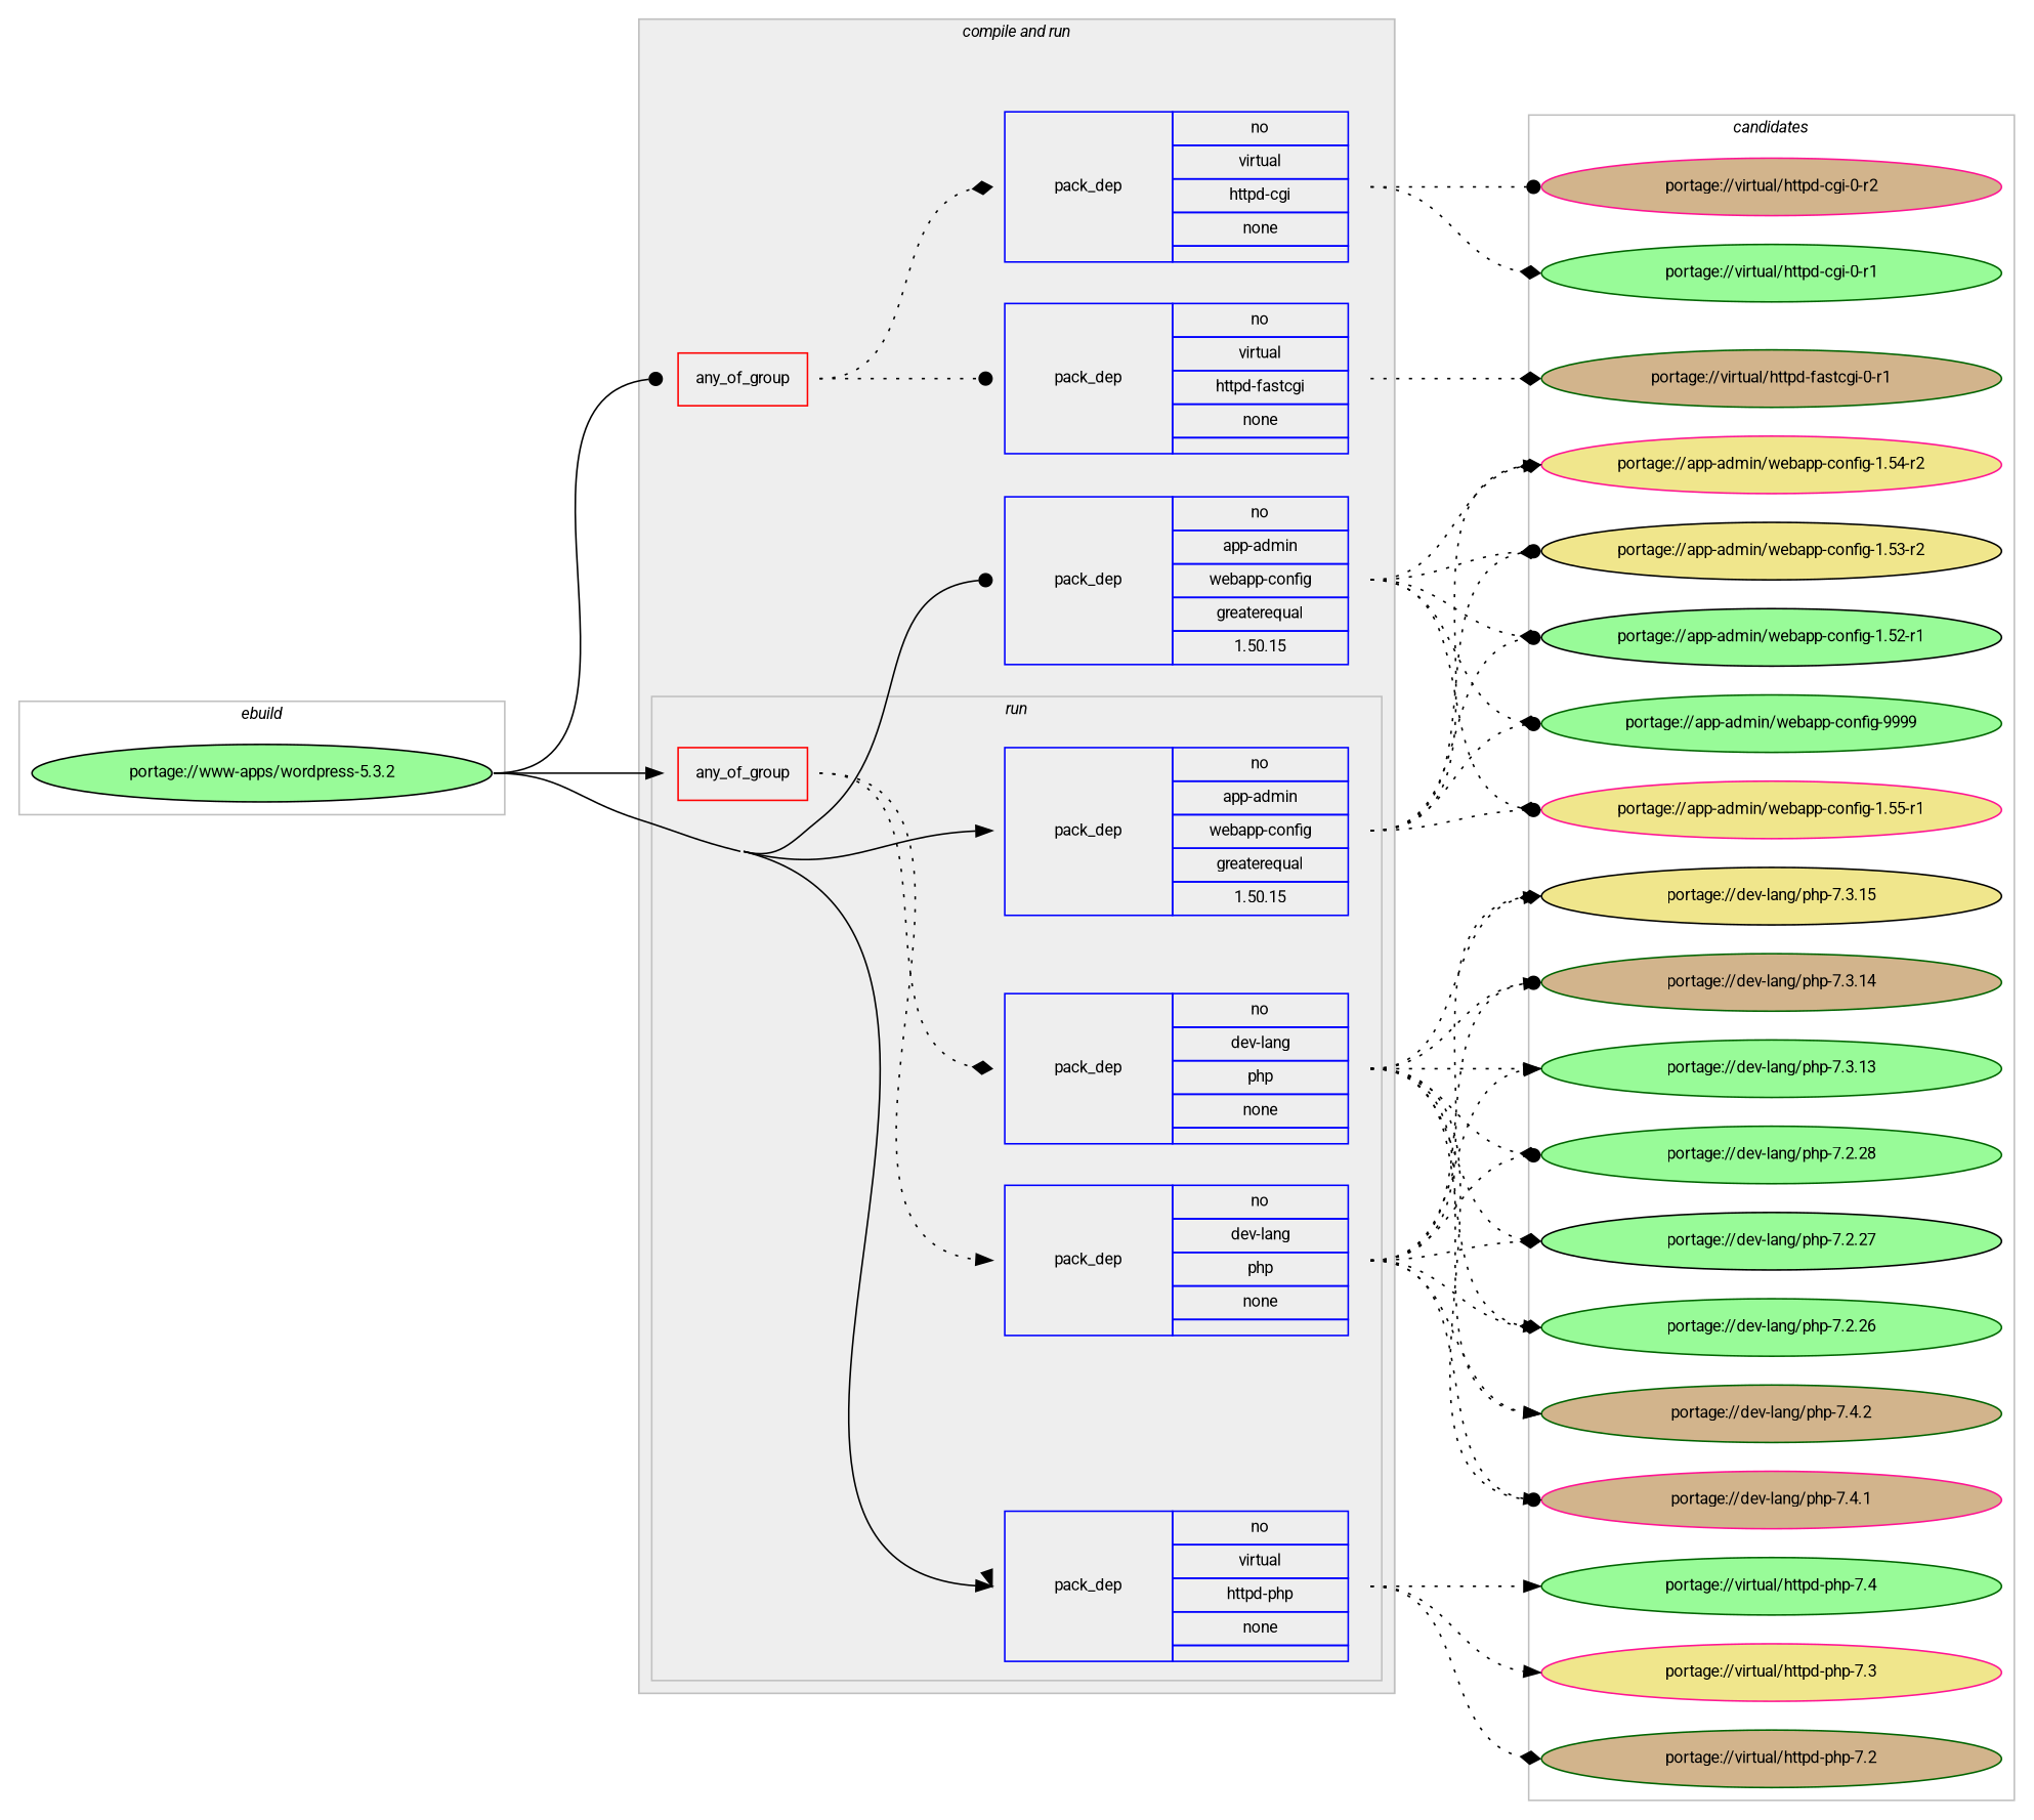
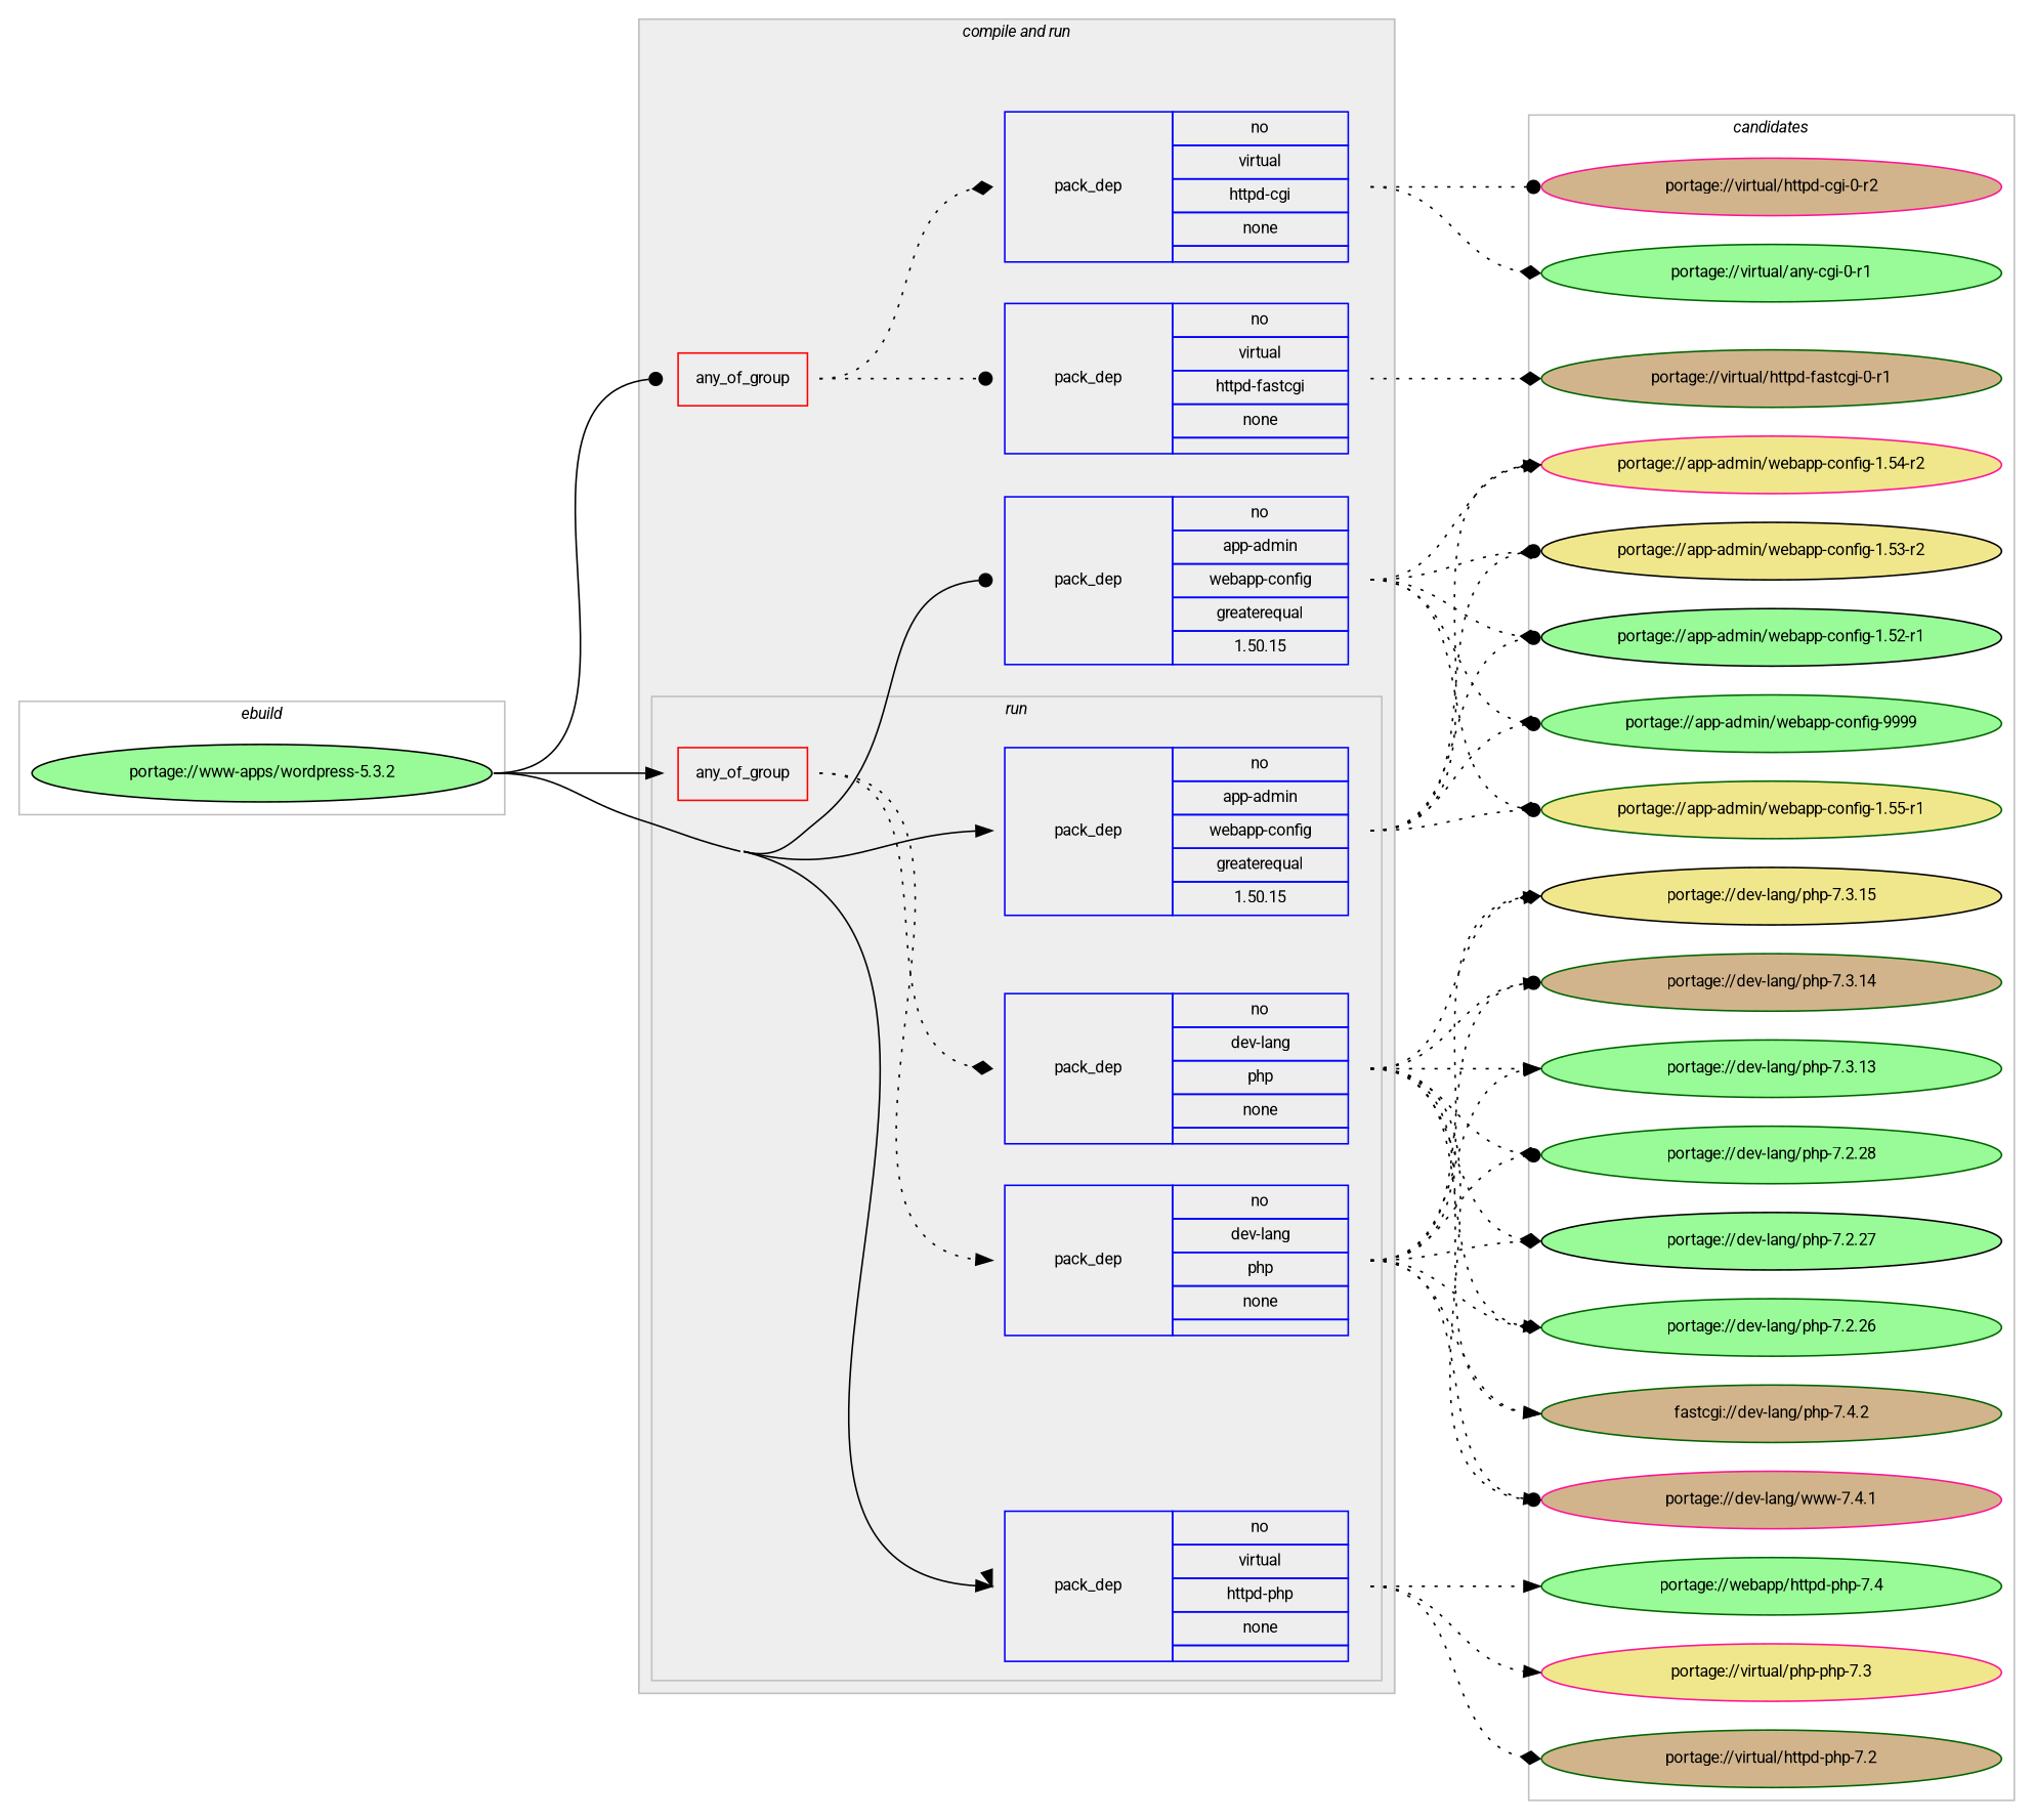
  digraph {
    compound=true
    concentrate=true
    fontname=Roboto
    fontsize=10
    newrank=true
    rankdir=LR
    ranksep=1.5
    node [color=darkgreen fontname=Roboto fontsize=10 style=filled]
    edge [arrowhead=normal fontname=Roboto headport=w style=dotted tailport=e weight=100]
    n1 [color=black fillcolor=palegreen label="portage://www-apps/wordpress-5.3.2" width=4]
    n2 [color=blue label=<<TABLE BORDER="0" CELLBORDER="1" CELLSPACING="0" CELLPADDING="4" WIDTH="220"><TR><TD ROWSPAN="6" CELLPADDING="30">pack_dep</TD></TR><TR><TD WIDTH="110">no</TD></TR><TR><TD>virtual</TD></TR><TR><TD>httpd-cgi</TD></TR><TR><TD>none</TD></TR><TR><TD></TD></TR></TABLE>> shape=none style=""]
    n3 [color=blue label=<<TABLE BORDER="0" CELLBORDER="1" CELLSPACING="0" CELLPADDING="4" WIDTH="220"><TR><TD ROWSPAN="6" CELLPADDING="30">pack_dep</TD></TR><TR><TD WIDTH="110">no</TD></TR><TR><TD>virtual</TD></TR><TR><TD>httpd-fastcgi</TD></TR><TR><TD>none</TD></TR><TR><TD></TD></TR></TABLE>> shape=none style=""]
    n4 [color=red label=<<TABLE BORDER="0" CELLBORDER="1" CELLSPACING="0" CELLPADDING="4"><TR><TD CELLPADDING="10">any_of_group</TD></TR></TABLE>> shape=none style=""]
    n5 [color=blue label=<<TABLE BORDER="0" CELLBORDER="1" CELLSPACING="0" CELLPADDING="4" WIDTH="220"><TR><TD ROWSPAN="6" CELLPADDING="30">pack_dep</TD></TR><TR><TD WIDTH="110">no</TD></TR><TR><TD>app-admin</TD></TR><TR><TD>webapp-config</TD></TR><TR><TD>greaterequal</TD></TR><TR><TD>1.50.15</TD></TR></TABLE>> shape=none style=""]
    n6 [color=blue label=<<TABLE BORDER="0" CELLBORDER="1" CELLSPACING="0" CELLPADDING="4" WIDTH="220"><TR><TD ROWSPAN="6" CELLPADDING="30">pack_dep</TD></TR><TR><TD WIDTH="110">no</TD></TR><TR><TD>dev-lang</TD></TR><TR><TD>php</TD></TR><TR><TD>none</TD></TR><TR><TD></TD></TR></TABLE>> shape=none style=""]
    n7 [color=blue label=<<TABLE BORDER="0" CELLBORDER="1" CELLSPACING="0" CELLPADDING="4" WIDTH="220"><TR><TD ROWSPAN="6" CELLPADDING="30">pack_dep</TD></TR><TR><TD WIDTH="110">no</TD></TR><TR><TD>dev-lang</TD></TR><TR><TD>php</TD></TR><TR><TD>none</TD></TR><TR><TD></TD></TR></TABLE>> shape=none style=""]
    n8 [color=red label=<<TABLE BORDER="0" CELLBORDER="1" CELLSPACING="0" CELLPADDING="4"><TR><TD CELLPADDING="10">any_of_group</TD></TR></TABLE>> shape=none style=""]
    n9 [color=blue label=<<TABLE BORDER="0" CELLBORDER="1" CELLSPACING="0" CELLPADDING="4" WIDTH="220"><TR><TD ROWSPAN="6" CELLPADDING="30">pack_dep</TD></TR><TR><TD WIDTH="110">no</TD></TR><TR><TD>app-admin</TD></TR><TR><TD>webapp-config</TD></TR><TR><TD>greaterequal</TD></TR><TR><TD>1.50.15</TD></TR></TABLE>> shape=none style=""]
    n10 [color=blue label=<<TABLE BORDER="0" CELLBORDER="1" CELLSPACING="0" CELLPADDING="4" WIDTH="220"><TR><TD ROWSPAN="6" CELLPADDING="30">pack_dep</TD></TR><TR><TD WIDTH="110">no</TD></TR><TR><TD>virtual</TD></TR><TR><TD>httpd-php</TD></TR><TR><TD>none</TD></TR><TR><TD></TD></TR></TABLE>> shape=none style=""]
    n11 [color=deeppink fillcolor=tan label="portage://virtual/httpd-cgi-0-r2" width=4]
-   n12 [fillcolor=palegreen label="portage://virtual/httpd-cgi-0-r1" width=4]
+   n12 [fillcolor=palegreen label="portage://virtual/any-cgi-0-r1" width=4]
    n13 [fillcolor=tan label="portage://virtual/httpd-fastcgi-0-r1" width=4]
    n14 [fillcolor=palegreen label="portage://app-admin/webapp-config-9999" width=4]
-   n15 [color=deeppink fillcolor=khaki label="portage://app-admin/webapp-config-1.55-r1" width=4]
+   n15 [fillcolor=khaki label="portage://app-admin/webapp-config-1.55-r1" width=4]
    n16 [color=deeppink fillcolor=khaki label="portage://app-admin/webapp-config-1.54-r2" width=4]
    n17 [color=black fillcolor=khaki label="portage://app-admin/webapp-config-1.53-r2" width=4]
    n18 [color=black fillcolor=palegreen label="portage://app-admin/webapp-config-1.52-r1" width=4]
-   n19 [fillcolor=tan label="portage://dev-lang/php-7.4.2" width=4]
-   n20 [color=deeppink fillcolor=tan label="portage://dev-lang/php-7.4.1" width=4]
+   n19 [fillcolor=tan label="fastcgi://dev-lang/php-7.4.2" width=4]
+   n20 [color=deeppink fillcolor=tan label="portage://dev-lang/www-7.4.1" width=4]
    n21 [color=black fillcolor=khaki label="portage://dev-lang/php-7.3.15" width=4]
    n22 [fillcolor=tan label="portage://dev-lang/php-7.3.14" width=4]
    n23 [fillcolor=palegreen label="portage://dev-lang/php-7.3.13" width=4]
    n24 [fillcolor=palegreen label="portage://dev-lang/php-7.2.28" width=4]
    n25 [color=black fillcolor=palegreen label="portage://dev-lang/php-7.2.27" width=4]
    n26 [fillcolor=palegreen label="portage://dev-lang/php-7.2.26" width=4]
-   n27 [fillcolor=palegreen label="portage://virtual/httpd-php-7.4" width=4]
-   n28 [color=deeppink fillcolor=khaki label="portage://virtual/httpd-php-7.3" width=4]
+   n27 [fillcolor=palegreen label="portage://webapp/httpd-php-7.4" width=4]
+   n28 [color=deeppink fillcolor=khaki label="portage://virtual/php-php-7.3" width=4]
    n29 [fillcolor=tan label="portage://virtual/httpd-php-7.2" width=4]
    subgraph cluster_1 {
      color=gray
      label=<<i>ebuild</i>>
      rank=same
      n1
    }
    subgraph cluster_2 {
      color=gray
      label=<<i>dependencies</i>>
      subgraph cluster_3 {
        color=gray
        fillcolor="#eeeeee"
        label=<<i>compile</i>>
        style=filled
        subgraph sub_4 {
          color=gray
          fillcolor="#eeeeee"
          label=<<i>compile</i>>
          style=filled
          n4
          subgraph sub_5 {
            color=gray
            fillcolor="#eeeeee"
            label=<<i>compile</i>>
            style=filled
            n2
          }
          subgraph sub_6 {
            color=gray
            fillcolor="#eeeeee"
            label=<<i>compile</i>>
            style=filled
            n3
          }
        }
        subgraph sub_7 {
          color=gray
          fillcolor="#eeeeee"
          label=<<i>compile</i>>
          style=filled
          n5
        }
      }
      subgraph cluster_8 {
        color=gray
        fillcolor="#eeeeee"
        label=<<i>compile and run</i>>
        style=filled
      }
      subgraph cluster_9 {
        color=gray
        fillcolor="#eeeeee"
        label=<<i>run</i>>
        style=filled
        subgraph sub_10 {
          color=gray
          fillcolor="#eeeeee"
          label=<<i>run</i>>
          style=filled
          n8
          subgraph sub_11 {
            color=gray
            fillcolor="#eeeeee"
            label=<<i>run</i>>
            style=filled
            n6
          }
          subgraph sub_12 {
            color=gray
            fillcolor="#eeeeee"
            label=<<i>run</i>>
            style=filled
            n7
          }
        }
        subgraph sub_13 {
          color=gray
          fillcolor="#eeeeee"
          label=<<i>run</i>>
          style=filled
          n9
        }
        subgraph sub_14 {
          color=gray
          fillcolor="#eeeeee"
          label=<<i>run</i>>
          style=filled
          n10
        }
      }
    }
    subgraph cluster_15 {
      color=gray
      label=<<i>candidates</i>>
      rank=same
      subgraph sub_16 {
        color=black
        label=<<i>candidates</i>>
        nodesep=1
        rank=same
        n11
        n12
      }
      subgraph sub_17 {
        color=black
        label=<<i>candidates</i>>
        nodesep=1
        rank=same
        n13
      }
      subgraph sub_18 {
        color=black
        label=<<i>candidates</i>>
        nodesep=1
        rank=same
        n14
        n15
        n16
        n17
        n18
      }
      subgraph sub_19 {
        color=black
        label=<<i>candidates</i>>
        nodesep=1
        rank=same
        n19
        n20
        n21
        n22
        n23
        n24
        n25
        n26
      }
      subgraph sub_20 {
        color=black
        label=<<i>candidates</i>>
        nodesep=1
        rank=same
        n19
        n20
        n21
        n22
        n23
        n24
        n25
        n26
      }
      subgraph sub_21 {
        color=black
        label=<<i>candidates</i>>
        nodesep=1
        rank=same
        n14
        n15
        n16
        n17
        n18
      }
      subgraph sub_22 {
        color=black
        label=<<i>candidates</i>>
        nodesep=1
        rank=same
        n27
        n28
        n29
      }
    }
    n1 -> n4 [arrowhead=dot style=solid weight=20]
    n1 -> n5 [arrowhead=dot style=solid weight=20]
    n1 -> n8 [style=solid weight=20]
    n1 -> n9 [style=solid weight=20]
    n1 -> n10 [style=solid weight=20]
    n2 -> n11 [arrowhead=dot]
    n2 -> n12 [arrowhead=diamond]
    n3 -> n13 [arrowhead=diamond]
    n4 -> n2 [arrowhead=diamond weight=20]
    n4 -> n3 [arrowhead=dot weight=20]
    n5 -> n14 [arrowhead=diamond]
    n5 -> n15 [arrowhead=diamond]
    n5 -> n16 [arrowhead=diamond]
    n5 -> n17 [arrowhead=dot]
    n5 -> n18 [arrowhead=diamond]
    n6 -> n19
    n6 -> n20 [arrowhead=dot]
    n6 -> n21
    n6 -> n22 [arrowhead=dot]
    n6 -> n23
    n6 -> n24 [arrowhead=diamond]
    n6 -> n25 [arrowhead=diamond]
    n6 -> n26
    n7 -> n19
    n7 -> n20
    n7 -> n21 [arrowhead=diamond]
    n7 -> n22
    n7 -> n23
    n7 -> n24 [arrowhead=dot]
    n7 -> n25 [arrowhead=diamond]
    n7 -> n26 [arrowhead=diamond]
    n8 -> n6 [arrowhead=diamond weight=20]
    n8 -> n7 [weight=20]
    n9 -> n14 [arrowhead=dot]
    n9 -> n15 [arrowhead=dot]
    n9 -> n16
    n9 -> n17 [arrowhead=diamond]
    n9 -> n18 [arrowhead=dot]
    n10 -> n27
    n10 -> n28
    n10 -> n29 [arrowhead=diamond]
  }
